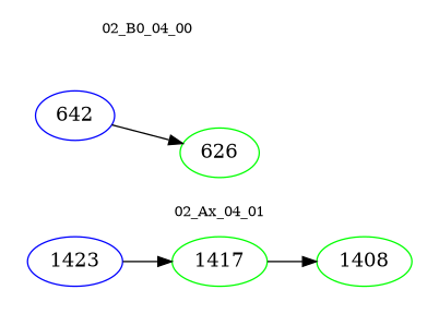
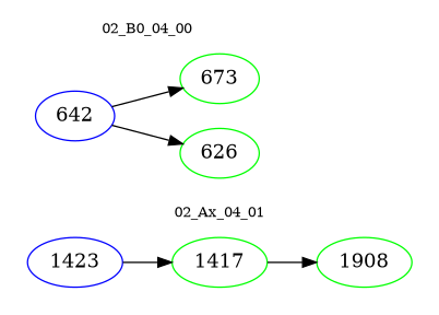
  digraph {
    rankdir=LR
    node [color=green]
    edge [color=black]
    n1 [color=blue label=1423]
-   n2 [label=1408]
+   n2 [label=1908]
    n3 [label=1417]
    n4 [color=blue label=642]
    n5 [label=626]
+   n6 [label=673]
    subgraph cluster_1 {
      color=white
      fontsize=10
      label="02_Ax_04_01"
      n1
      n2
      n3
    }
    subgraph cluster_2 {
      color=white
      fontsize=10
      label="02_B0_04_00"
      n4
      n5
+     n6
    }
    n1 -> n3
    n3 -> n2
    n4 -> n5
+   n4 -> n6
  }
